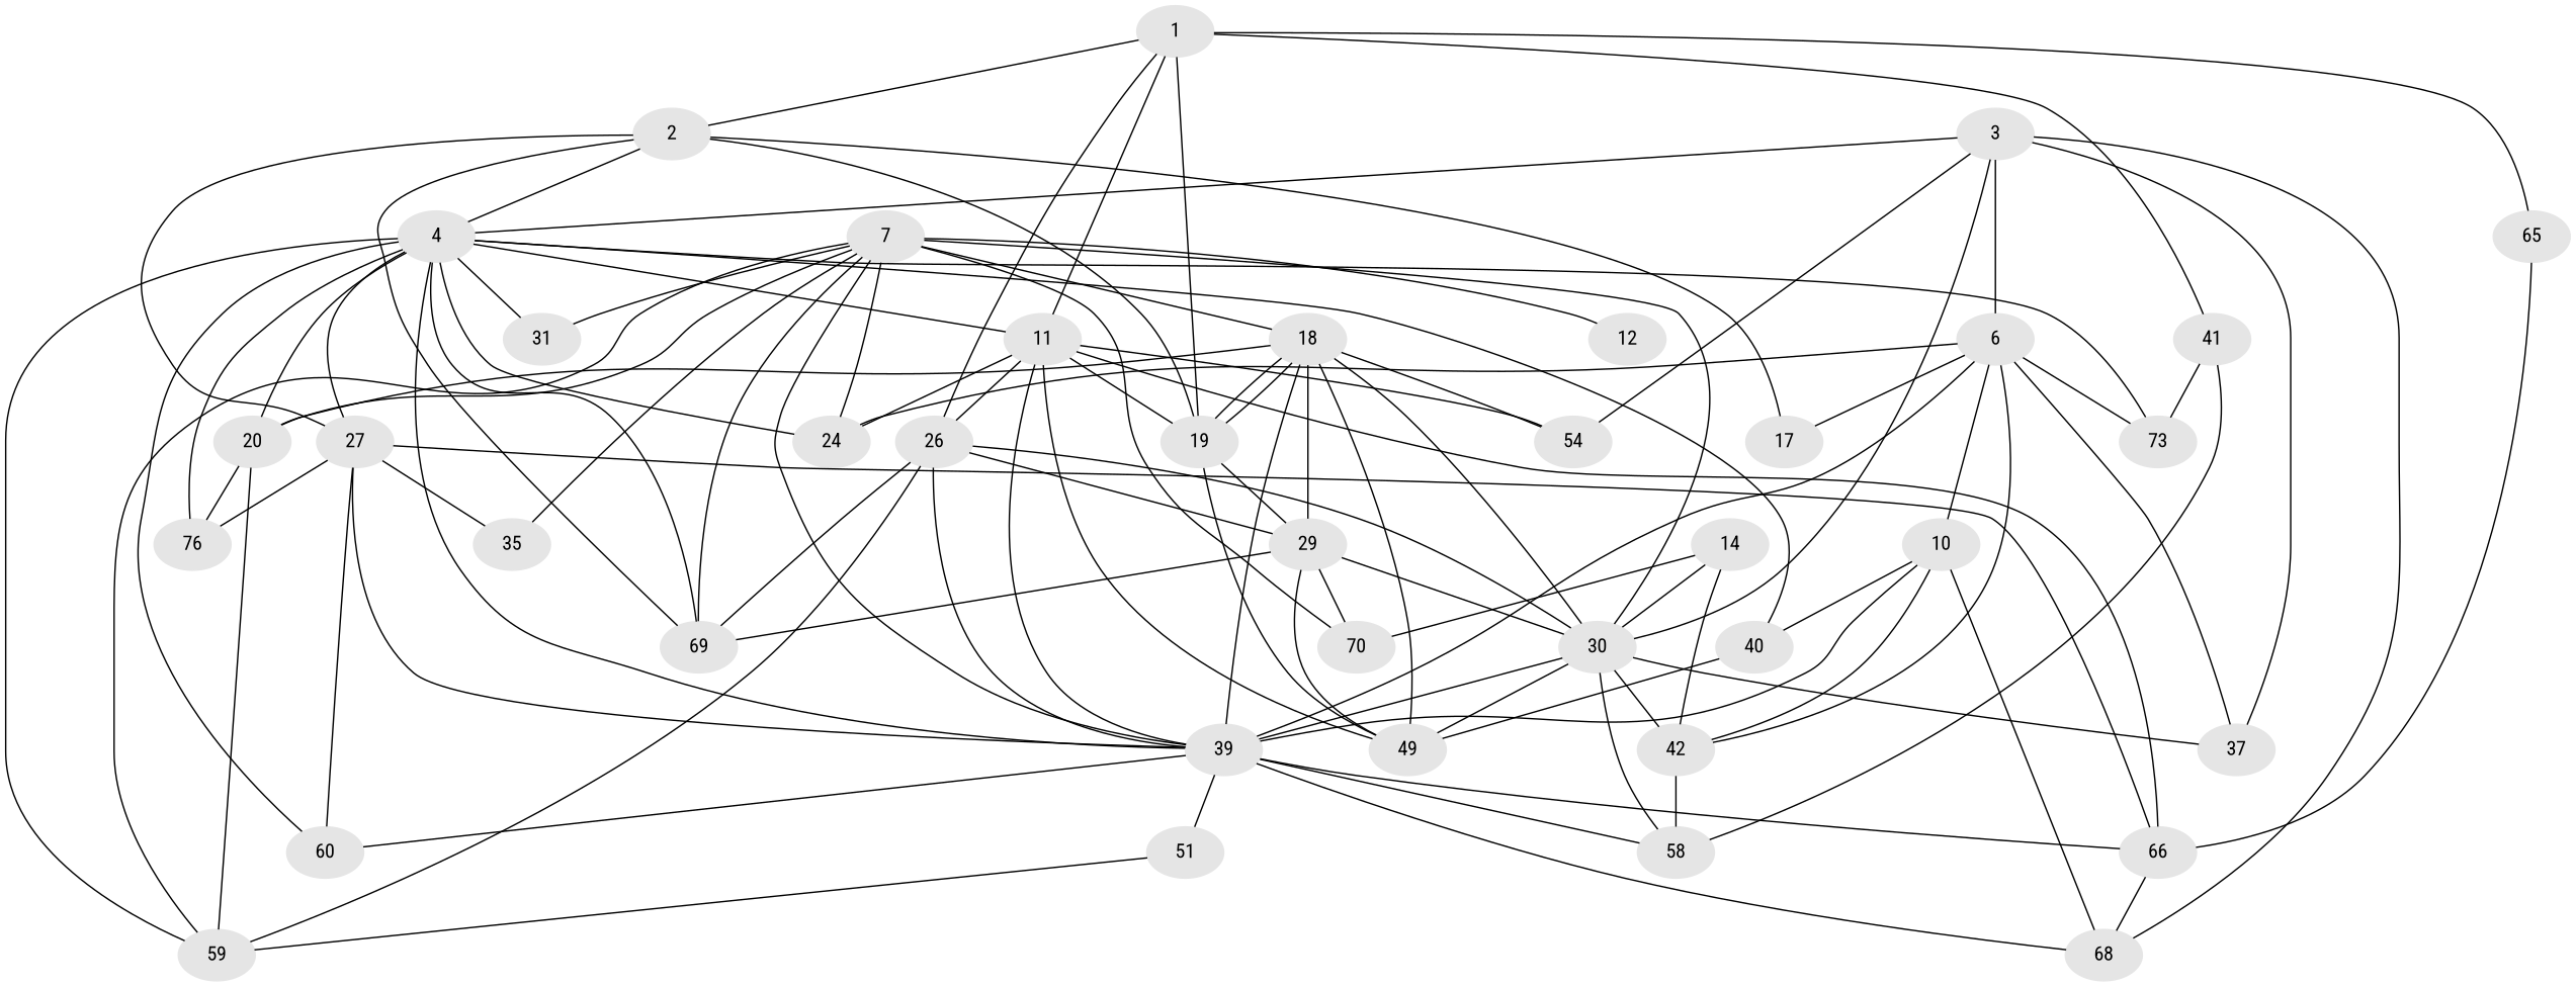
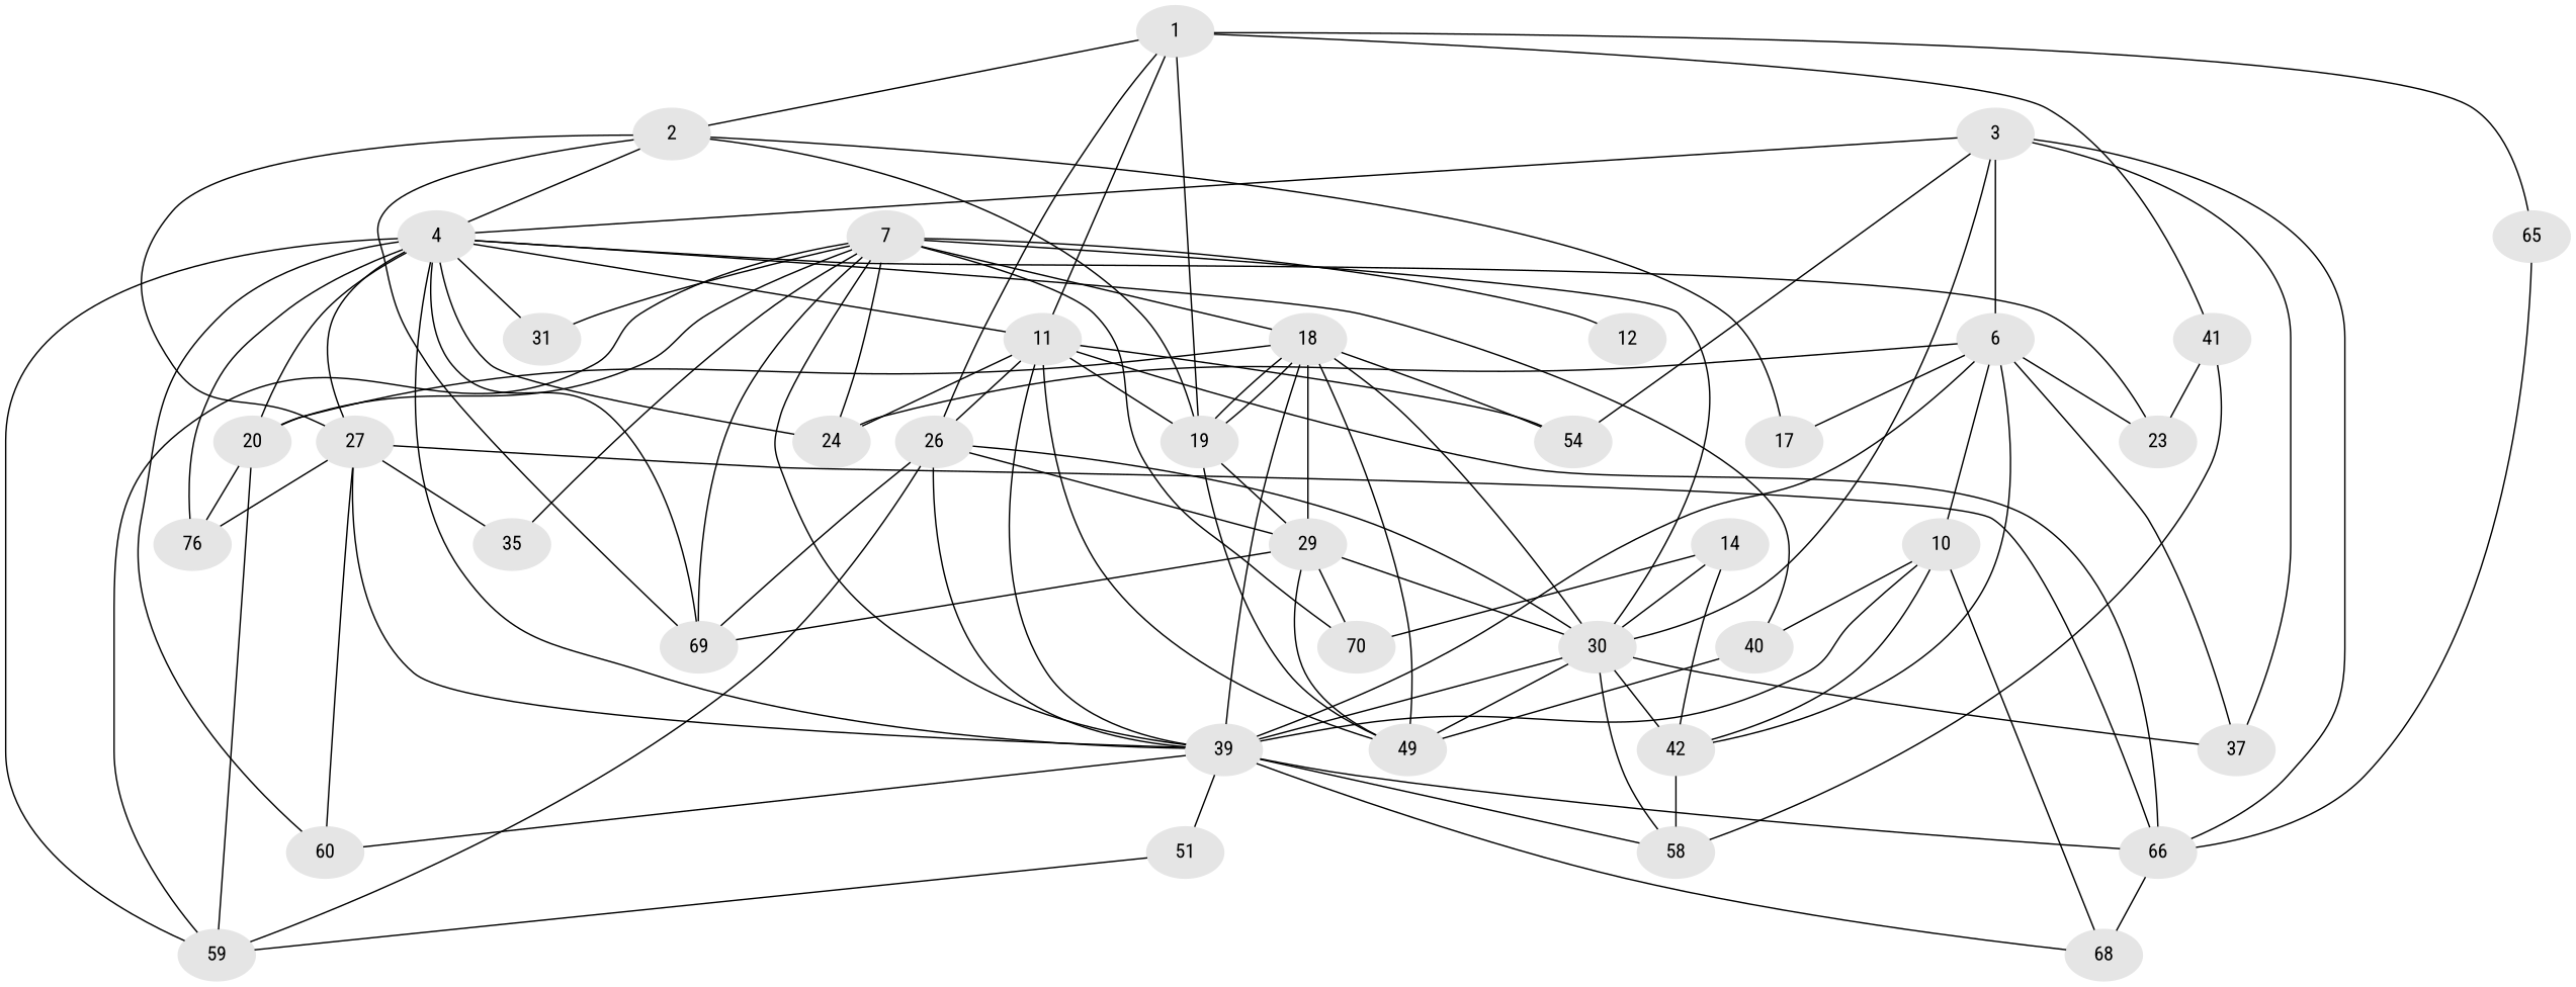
  graph {
    fontname="Roboto Condensed"
    node [color=gray90 fontname="Roboto Condensed" style=filled]
    edge [fontname="Roboto Condensed"]
    1 [super="+75+9"]
    2 [super="+33"]
    11 [super="+25+13+43"]
    19 [super="+21"]
    26 [super="+71"]
    41
    65
    4 [super="+79+5+15"]
    17
    27 [super="+74+36"]
    69
    54
    24 [super="+72"]
    39 [super="+52+64"]
    49 [super="+57"]
    66
    29 [super="+55"]
    30 [super="+46+44+47+48"]
    59 [super="+77"]
-   73
+   73 [label=23]
    58
    20
    31
    40 [super="+45"]
    60
    76
    35
    3 [super="+23"]
    6 [super="+28+8"]
    37
    68
    10 [super="+53"]
    42 [super="+50"]
    12 [super="+62"]
    51
    7 [super="+22+61+38"]
    18 [super="+34"]
    70
    14 [super="+32"]
    1 -- 2
    1 -- 11 [weight=2]
    1 -- 19
    1 -- 26
    1 -- 41
    1 -- 65
    2 -- 19
    2 -- 4
    2 -- 17
    2 -- 27
    2 -- 69
    11 -- 19
    11 -- 26
    11 -- 54
    11 -- 24
    11 -- 39
    11 -- 49
    11 -- 66 [weight=2]
    19 -- 49
    19 -- 29
    26 -- 69
    26 -- 39
    26 -- 29
    26 -- 30
    26 -- 59
    41 -- 73
    41 -- 58
    65 -- 66
    4 -- 11
    4 -- 27
    4 -- 69
    4 -- 24
    4 -- 39
    4 -- 59
    4 -- 73
    4 -- 20
    4 -- 31
    4 -- 40
    4 -- 60
    4 -- 76
    27 -- 39
    27 -- 66
    27 -- 60
    27 -- 76
    27 -- 35
    39 -- 66
    39 -- 58
    39 -- 60
    39 -- 68
    39 -- 51
    66 -- 68
    29 -- 69
    29 -- 49
    29 -- 30
    29 -- 70
    30 -- 39
    30 -- 49
    30 -- 58
    30 -- 37
    30 -- 42
    20 -- 59
    20 -- 76
    40 -- 49
    3 -- 4
    3 -- 54
    3 -- 30
    3 -- 6 [weight=2]
    3 -- 37
-   3 -- 68
+   3 -- 66
    6 -- 17
    6 -- 24
    6 -- 39 [weight=2]
    6 -- 73
    6 -- 37
    6 -- 10 [weight=2]
    6 -- 42
    10 -- 39
    10 -- 40
    10 -- 68
    10 -- 42
    42 -- 58 [weight=2]
    51 -- 59
    7 -- 69
    7 -- 24 [weight=2]
    7 -- 39
    7 -- 30
    7 -- 59
    7 -- 20
    7 -- 31
    7 -- 35 [weight=2]
    7 -- 12 [weight=2]
    7 -- 18
    7 -- 70 [weight=2]
    18 -- 19
    18 -- 19
    18 -- 54
    18 -- 39
    18 -- 49
    18 -- 29
    18 -- 30
    18 -- 20
    14 -- 30
    14 -- 42
    14 -- 70
  }
